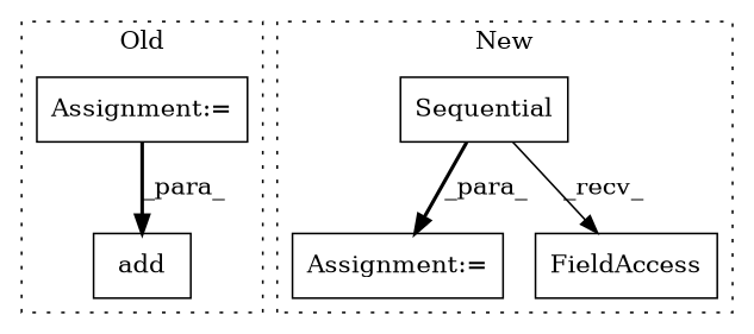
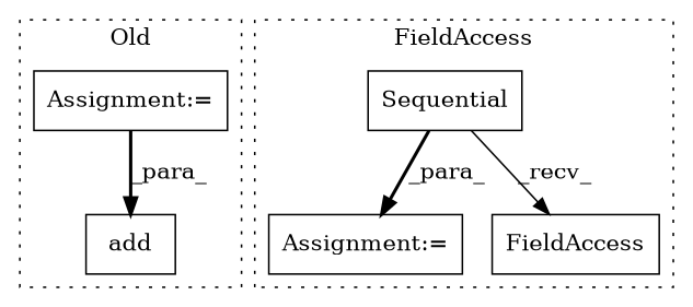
  digraph {
    node [a=32 shape=box]
    edge [style=bold]
    n1 [l="4,1" label=add s="1953,1986"]
    n2 [a=7 l="69,2" label="Assignment:=" s="1011,1124"]
    n3 [l=12 label=Sequential s=2289]
    n4 [a=7 l=1 label="Assignment:=" s=2279]
    n5 [a=22 l=5 label=FieldAccess s=2280]
    subgraph cluster_1 {
      label=Old
      style=dotted
      n1
      n2
    }
    subgraph cluster_2 {
-     label=New
+     label=FieldAccess
      style=dotted
      n3
      n4
      n5
    }
    n2 -> n1 [label=_para_]
    n3 -> n4 [label=_para_]
    n3 -> n5 [label=_recv_ style=solid]
  }
